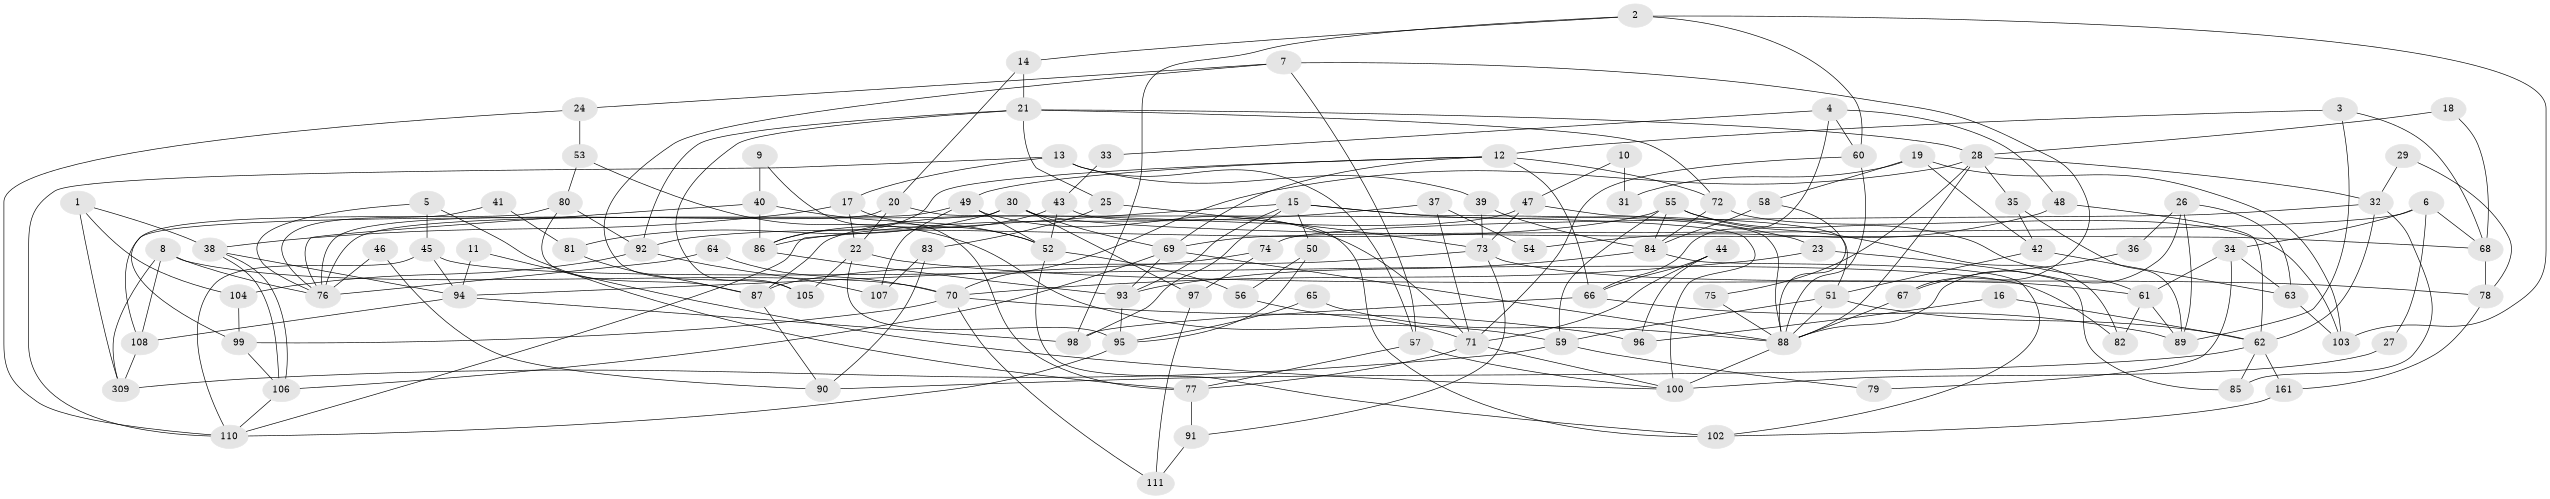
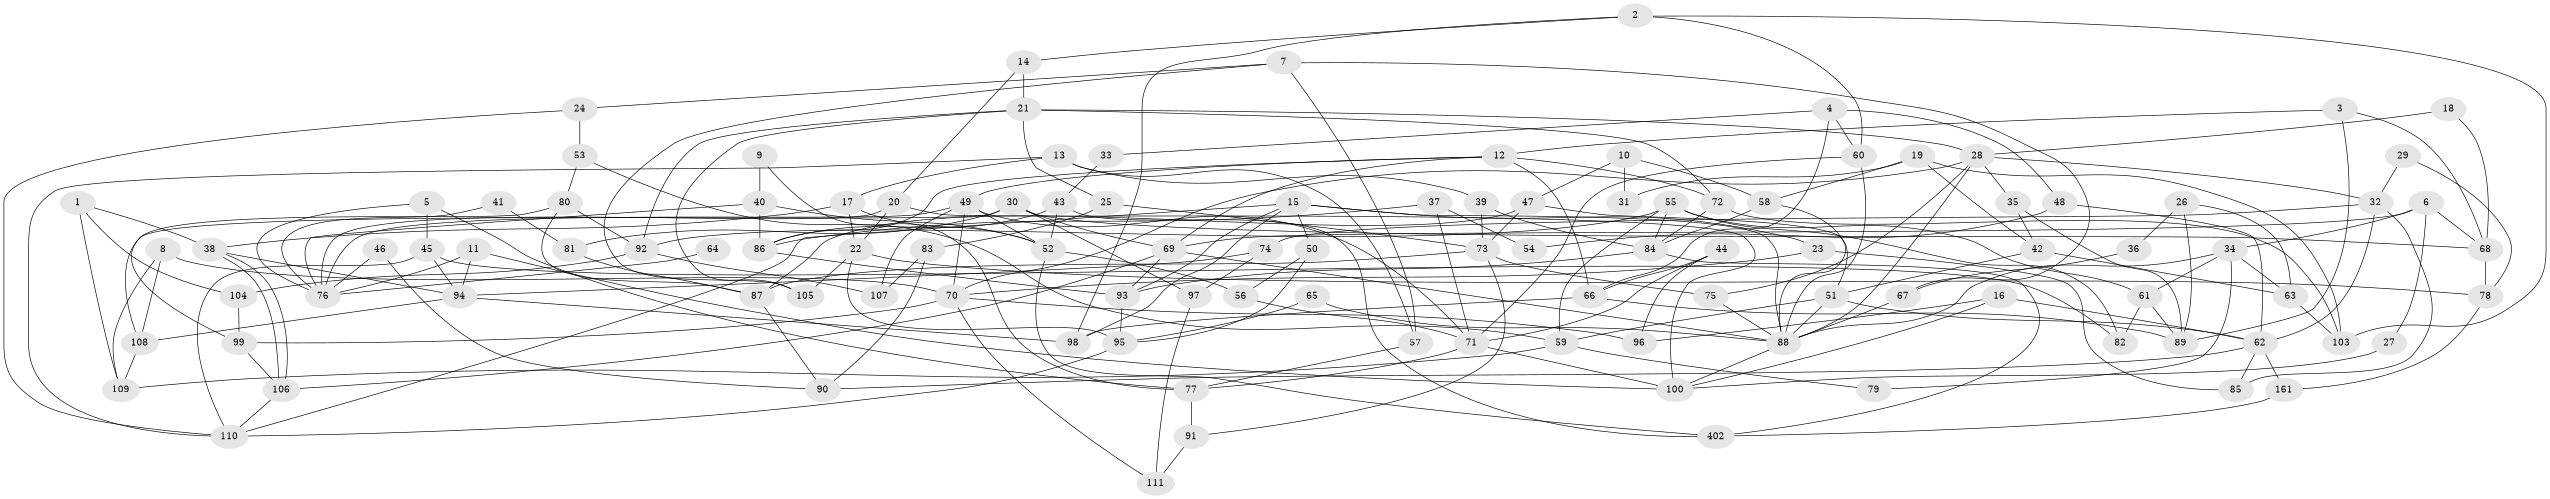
  graph {
    node [color=gray90 style=filled]
    1
    38
    104
-   109 [label=309]
+   109
    94
    106
    99
    2
    14
    60
    98
    103
    20
    21
    88
    71
    3
    12
    68
    89
    66
    69
    49
    72
    86
    78
    4
    33
    48
    43
    62
    54
    5
    45
    76
    77
    110
    82
    91
    6
    27
    34
    100
    63
    61
    79
    93
    7
    24
    57
    67
    105
    53
    8
    70
    108
    96
    111
    9
    40
    52
    10
    31
    47
    58
    73
    51
    87
    84
    11
    107
    13
    17
    39
    22
    28
    25
    92
    15
    23
    50
    85
    95
    56
    16
    90
    n87 [label=161]
-   102
+   102 [label=402]
    18
    32
    35
    75
    19
    42
    83
    59
    80
    26
    36
    74
    29
    30
    81
    97
    37
    41
    44
    46
    55
    64
    65
    1 -- 38
    1 -- 104
    1 -- 109
    38 -- 94
    38 -- 106
    38 -- 106
    104 -- 99
    94 -- 98
    94 -- 108
    106 -- 110
    99 -- 106
    2 -- 14
    2 -- 60
    2 -- 98
    2 -- 103
    14 -- 20
    14 -- 21
    60 -- 88
    60 -- 71
    20 -- 76
    20 -- 100
    20 -- 22
    21 -- 72
    21 -- 105
    21 -- 28
    21 -- 25
    21 -- 92
    88 -- 100
    71 -- 77
    71 -- 100
    3 -- 12
    3 -- 68
    3 -- 89
    12 -- 66
    12 -- 69
    12 -- 49
    12 -- 72
    12 -- 86
    68 -- 78
    66 -- 98
    66 -- 89
    69 -- 106
    69 -- 88
    69 -- 93
    49 -- 71
    49 -- 76
    49 -- 52
    49 -- 107
    72 -- 103
    72 -- 84
    86 -- 93
    78 -- n87
    4 -- 60
    4 -- 66
    4 -- 33
    4 -- 48
    33 -- 43
    48 -- 62
    48 -- 54
    43 -- 86
    43 -- 52
    43 -- 102
    62 -- 85
    62 -- 90
    62 -- n87
    5 -- 45
    5 -- 76
    5 -- 77
    45 -- 94
    45 -- 110
    45 -- 82
    77 -- 91
    91 -- 111
    6 -- 68
    6 -- 69
    6 -- 27
    6 -- 34
    27 -- 100
    34 -- 63
    34 -- 61
    34 -- 79
    63 -- 103
    61 -- 89
    61 -- 82
    93 -- 95
    7 -- 24
    7 -- 57
    7 -- 67
    7 -- 105
    24 -- 110
    24 -- 53
    57 -- 77
    67 -- 88
    53 -- 59
    53 -- 80
    8 -- 109
    8 -- 70
    8 -- 108
    70 -- 99
    70 -- 96
    70 -- 111
    108 -- 109
    9 -- 77
    9 -- 40
    40 -- 86
    40 -- 76
    40 -- 52
    52 -- 56
    52 -- 102
    10 -- 31
    10 -- 47
+   10 -- 58
    47 -- 73
    47 -- 51
    47 -- 87
    58 -- 88
    58 -- 84
    73 -- 91
    73 -- 87
-   73 -- 61
+   73 -- 75
    51 -- 88
    51 -- 62
    51 -- 59
    87 -- 90
    84 -- 93
    84 -- 102
    11 -- 94
-   8 -- 76
+   11 -- 76
    11 -- 100
    13 -- 110
    13 -- 57
    13 -- 17
    13 -- 39
    17 -- 38
    17 -- 52
    17 -- 22
    39 -- 73
    39 -- 84
    22 -- 78
    22 -- 105
    22 -- 95
    28 -- 88
    28 -- 70
    28 -- 32
    28 -- 35
    28 -- 75
    25 -- 73
    25 -- 83
    92 -- 104
    92 -- 107
    15 -- 98
    15 -- 88
    15 -- 110
    15 -- 93
    15 -- 23
    15 -- 50
    23 -- 70
    23 -- 85
    50 -- 95
    50 -- 56
    95 -- 110
    56 -- 71
    16 -- 62
-   57 -- 100
+   16 -- 100
    16 -- 96
    n87 -- 102
    18 -- 68
    18 -- 28
    32 -- 62
    32 -- 85
    32 -- 74
    35 -- 89
    35 -- 42
    75 -- 88
    19 -- 103
    19 -- 31
    19 -- 58
    19 -- 42
    42 -- 63
    42 -- 51
    83 -- 107
    83 -- 90
    59 -- 109
    59 -- 79
    80 -- 99
    80 -- 87
    80 -- 92
-   26 -- 88
+   34 -- 88
    26 -- 89
    26 -- 63
    26 -- 36
    36 -- 67
    74 -- 94
    74 -- 97
    29 -- 78
    29 -- 32
    30 -- 68
    30 -- 69
    30 -- 108
    30 -- 81
    30 -- 97
    81 -- 87
    97 -- 111
    37 -- 71
    37 -- 86
    37 -- 54
    41 -- 76
    41 -- 81
    44 -- 71
    44 -- 66
    44 -- 96
    46 -- 76
    46 -- 90
    55 -- 82
    55 -- 61
    55 -- 84
    55 -- 92
    55 -- 59
    64 -- 76
-   64 -- 70
+   49 -- 70
    65 -- 88
    65 -- 95
  }
